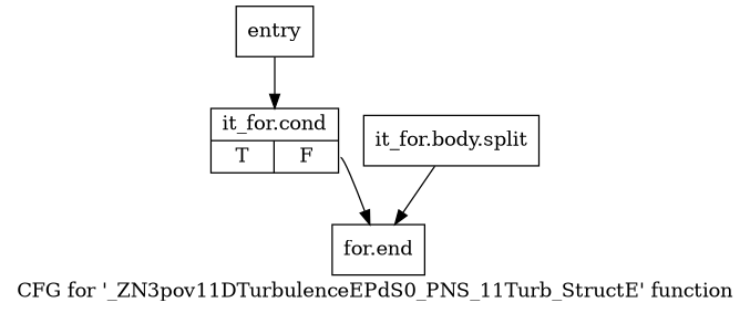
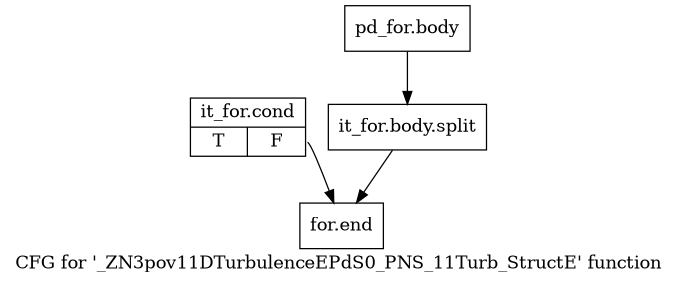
  digraph {
    label="CFG for '_ZN3pov11DTurbulenceEPdS0_PNS_11Turb_StructE' function"
    node [shape=record]
-   n1 [label="{entry}"]
    n2 [label="{it_for.cond|{<s0>T|<s1>F}}"]
    n3 [label="{for.end}"]
+   n4 [label="{pd_for.body}"]
    n5 [label="{it_for.body.split}"]
-   n1 -> n2
    n2 -> n3 [tailport=s1]
+   n4 -> n5
    n5 -> n3
  }
